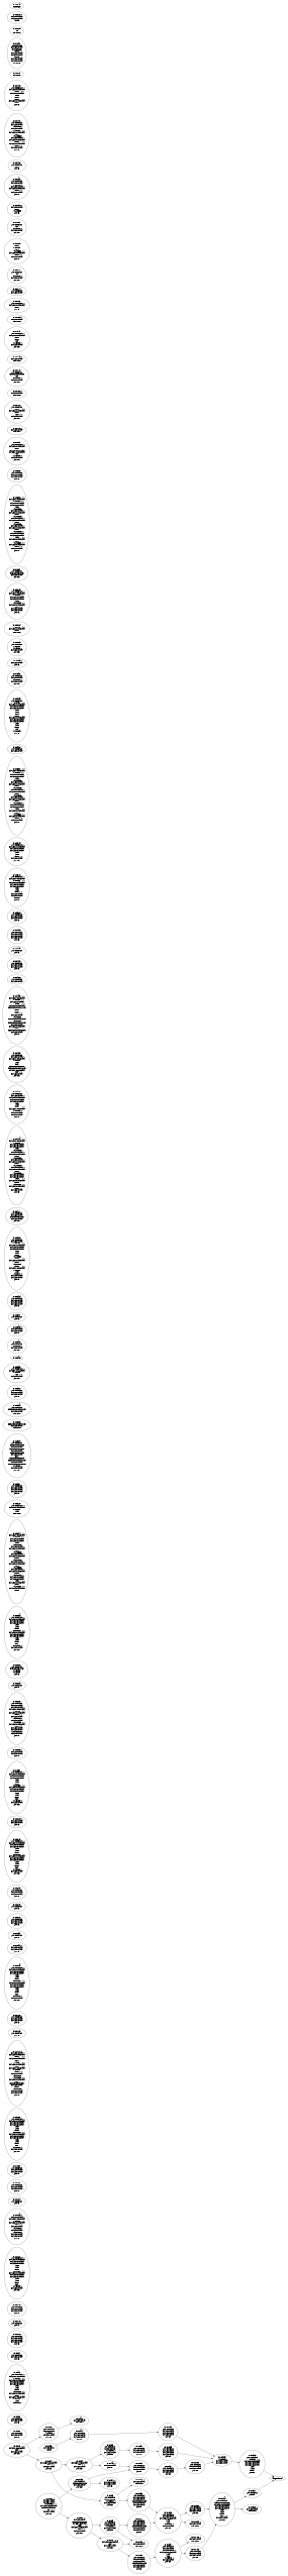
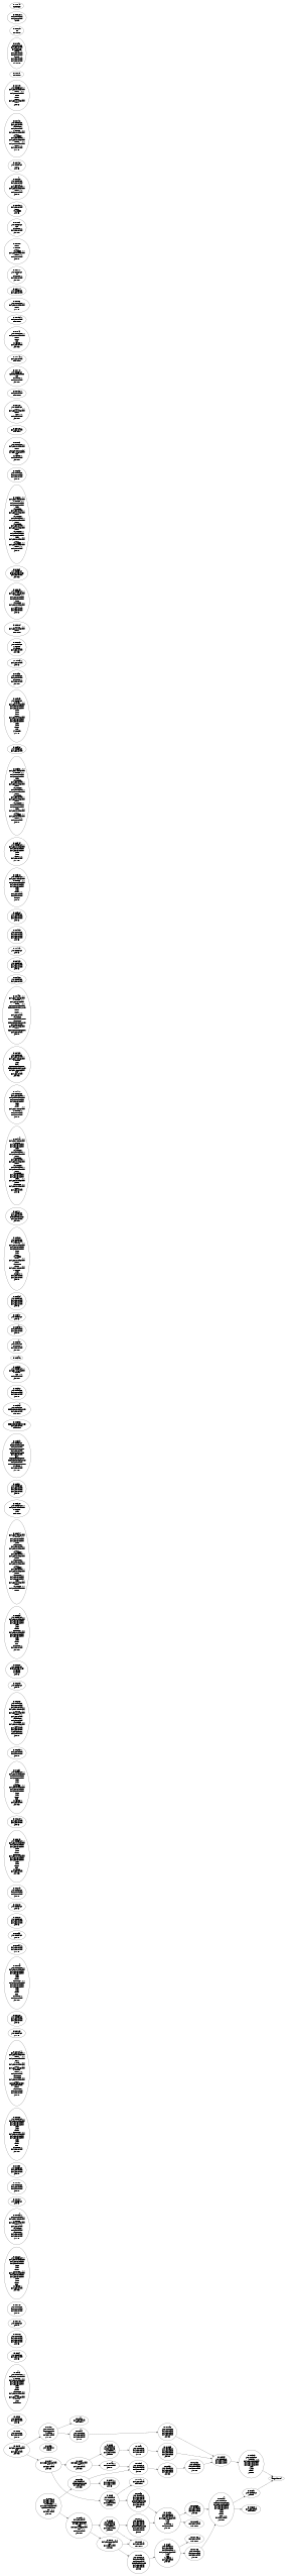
  digraph {
    compound=true
    rankdir=LR
    n1 [label="[anywhere]"]
    n2 [label="# 0x0\nPUSHX Data\nPUSHX Data\nMSTORE\nPUSHX LogicData\nCALLDATASIZE\nLT\nPUSHX Data\nJUMPI\n"]
    n3 [label="# 0xd\nPUSHX Data\nCALLDATALOAD\nPUSHX BitData\nSHR\nPUSHX LogicData\nEQ\nPUSHX Data\nJUMPI\n"]
    n4 [label="# 0x4e\nJUMPDEST\nCALLDATASIZE\nPUSHX Data\nJUMPI\n"]
    n5 [label="# 0x1e\nPUSHX LogicData\nEQ\nPUSHX Data\nJUMPI\n"]
    n6 [label="# 0x65\nJUMPDEST\nCALLVALUE\nISZERO\nPUSHX Data\nJUMPI\n"]
    n7 [label="# 0x5d\nJUMPDEST\nPUSHX Data\nPUSHX Data\nJUMP\n"]
    n8 [label="# 0x54\nPUSHX Data\nPUSHX Data\nJUMP\n"]
    n9 [label="# 0x85\nJUMPDEST\nPUSHX Data\nPUSHX Data\nCALLDATASIZE\nPUSHX Data\nPUSHX Data\nJUMP\n"]
    n10 [label="# 0x6d\nPUSHX Data\nREVERT\n"]
    n11 [label="# 0x71\nJUMPDEST\nPUSHX Data\nPUSHX Data\nCALLDATASIZE\nPUSHX Data\nPUSHX Data\nJUMP\n"]
    n12 [label="# 0x29\nPUSHX LogicData\nEQ\nPUSHX Data\nJUMPI\n"]
    n13 [label="# 0x34\nPUSHX LogicData\nEQ\nPUSHX Data\nJUMPI\n"]
    n14 [label="# 0x98\nJUMPDEST\nCALLVALUE\nISZERO\nPUSHX Data\nJUMPI\n"]
    n15 [label="# 0x6f1\nJUMPDEST\nPUSHX Data\nPUSHX Data\nPUSHX LogicData\nSUB\nSLT\nISZERO\nPUSHX Data\nJUMPI\n"]
    n16 [label="# 0x3f\nPUSHX LogicData\nEQ\nPUSHX Data\nJUMPI\n"]
    n17 [label="# 0xc9\nJUMPDEST\nCALLVALUE\nISZERO\nPUSHX Data\nJUMPI\n"]
    n18 [label="# 0xa0\nPUSHX Data\nREVERT\n"]
    n19 [label="# 0xa4\nJUMPDEST\nPUSHX Data\nPUSHX Data\nJUMP\n"]
    n20 [label="# 0x4a\nPUSHX Data\nJUMP\n"]
    n21 [label="# 0xe9\nJUMPDEST\nCALLVALUE\nISZERO\nPUSHX Data\nJUMPI\n"]
    n22 [label="# 0xd1\nPUSHX Data\nREVERT\n"]
    n23 [label="# 0xd5\nJUMPDEST\nPUSHX Data\nPUSHX Data\nCALLDATASIZE\nPUSHX Data\nPUSHX Data\nJUMP\n"]
    n24 [label="# 0xf5\nJUMPDEST\nPUSHX Data\nPUSHX Data\nJUMP\n"]
    n25 [label="# 0xfe\nJUMPDEST\nPUSHX Data\nPUSHX Data\nJUMP\n"]
    n26 [label="# 0x292\nJUMPDEST\nPUSHX Data\nPUSHX Data\nJUMP\n"]
    n27 [label="# 0x5b\nJUMPDEST\nSTOP\n"]
    n28 [label="# 0x6d6\nJUMPDEST\nPUSHX Data\nPUSHX LogicData\nSUB\nSLT\nISZERO\nPUSHX Data\nJUMPI\n"]
    n29 [label="# 0x6e4\nPUSHX Data\nREVERT\n"]
    n30 [label="# 0x6e8\nJUMPDEST\nPUSHX Data\nPUSHX Data\nJUMP\n"]
    n31 [label="# 0x80\nJUMPDEST\nPUSHX Data\nJUMP\n"]
    n32 [label="# 0x702\nPUSHX Data\nREVERT\n"]
    n33 [label="# 0x706\nJUMPDEST\nPUSHX Data\nPUSHX Data\nJUMP\n"]
    n34 [label="# 0x93\nJUMPDEST\nPUSHX Data\nJUMP\n"]
    n35 [label="# 0x1d0\nJUMPDEST\nPUSHX Data\nPUSHX Data\nPUSHX Data\nJUMP\n"]
-   n36 [label="# 0x35f\nSSTORE\nPUSHX Data\nPUSHX Data\n"]
+   n36 [label="# 0x35f\nJUMPDEST\nPUSHX Data\nPUSHX Data\n"]
    n37 [label="# 0xad\nJUMPDEST\nPUSHX MemData\nMLOAD\nPUSHX ArithData\nPUSHX BitData\nPUSHX BitData\nSHL\nSUB\nAND\nMSTORE\nPUSHX ArithData\nADD\nPUSHX MemData\nMLOAD\nSUB\nRETURN\n"]
    n38 [label="# 0xe4\nJUMPDEST\nPUSHX Data\nJUMP\n"]
    n39 [label="# 0x235\nJUMPDEST\nPUSHX Data\nPUSHX Data\nPUSHX Data\nJUMP\n"]
    n40 [label="# 0x106\nJUMPDEST\nPUSHX Data\nPUSHX Data\nPUSHX Data\nJUMP\n"]
    n41 [label="# 0x116\nJUMPDEST\nJUMP\n"]
    n42 [label="# 0x118\nJUMPDEST\nPUSHX Data\nPUSHX Data\nJUMP\n"]
    n43 [label="# 0x120\nJUMPDEST\nPUSHX ArithData\nPUSHX BitData\nPUSHX BitData\nSHL\nSUB\nAND\nCALLER\nPUSHX ArithData\nPUSHX BitData\nPUSHX BitData\nSHL\nSUB\nAND\nEQ\nISZERO\nPUSHX Data\nJUMPI\n"]
    n44 [label="# 0x13a\nPUSHX Data\nPUSHX MemData\nMLOAD\nPUSHX ArithData\nADD\nPUSHX Data\nMSTORE\nPUSHX Data\nMSTORE\nPUSHX Data\nPUSHX Data\nJUMP\n"]
    n45 [label="# 0x154\nJUMPDEST\nJUMP\n"]
    n46 [label="# 0x157\nJUMPDEST\nPUSHX Data\nPUSHX Data\nJUMP\n"]
    n47 [label="# 0x15f\nJUMPDEST\nPUSHX Data\nPUSHX Data\nJUMP\n"]
    n48 [label="# 0x167\nJUMPDEST\nPUSHX ArithData\nPUSHX BitData\nPUSHX BitData\nSHL\nSUB\nAND\nCALLER\nPUSHX ArithData\nPUSHX BitData\nPUSHX BitData\nSHL\nSUB\nAND\nEQ\nISZERO\nPUSHX Data\nJUMPI\n"]
    n49 [label="# 0x181\nPUSHX Data\nPUSHX ArithData\nADD\nPUSHX ArithData\nDIV\nMUL\nPUSHX ArithData\nADD\nPUSHX MemData\nMLOAD\nADD\nPUSHX Data\nMSTORE\nMSTORE\nPUSHX ArithData\nADD\nCALLDATACOPY\nPUSHX Data\nADD\nMSTORE\nPUSHX Data\nPUSHX Data\nJUMP\n"]
    n50 [label="# 0x1c3\nJUMPDEST\nJUMP\n"]
    n51 [label="# 0x1c8\nJUMPDEST\nPUSHX Data\nPUSHX Data\nJUMP\n"]
    n52 [label="# 0x383\nJUMPDEST\nSLOAD\nPUSHX ArithData\nPUSHX BitData\nPUSHX BitData\nSHL\nSUB\nAND\nJUMP\n"]
    n53 [label="# 0x1da\nJUMPDEST\nPUSHX ArithData\nPUSHX BitData\nPUSHX BitData\nSHL\nSUB\nAND\nCALLER\nPUSHX ArithData\nPUSHX BitData\nPUSHX BitData\nSHL\nSUB\nAND\nEQ\nISZERO\nPUSHX Data\nJUMPI\n"]
    n54 [label="# 0x1f4\nPUSHX Data\nPUSHX Data\nJUMP\n"]
    n55 [label="# 0x1fb\nJUMPDEST\nJUMP\n"]
    n56 [label="# 0x200\nJUMPDEST\nPUSHX Data\nPUSHX Data\nJUMP\n"]
    n57 [label="# 0x208\nJUMPDEST\nJUMP\n"]
    n58 [label="# 0x20b\nJUMPDEST\nPUSHX Data\nPUSHX Data\nJUMP\n"]
    n59 [label="# 0x213\nJUMPDEST\nPUSHX ArithData\nPUSHX BitData\nPUSHX BitData\nSHL\nSUB\nAND\nCALLER\nPUSHX ArithData\nPUSHX BitData\nPUSHX BitData\nSHL\nSUB\nAND\nEQ\nISZERO\nPUSHX Data\nJUMPI\n"]
    n60 [label="# 0x22d\nPUSHX Data\nPUSHX Data\nJUMP\n"]
    n61 [label="# 0x23f\nJUMPDEST\nPUSHX ArithData\nPUSHX BitData\nPUSHX BitData\nSHL\nSUB\nAND\nCALLER\nPUSHX ArithData\nPUSHX BitData\nPUSHX BitData\nSHL\nSUB\nAND\nEQ\nISZERO\nPUSHX Data\nJUMPI\n"]
    n62 [label="# 0x259\nPUSHX Data\nPUSHX Data\nJUMP\n"]
    n63 [label="# 0x260\nJUMPDEST\nPUSHX Data\nPUSHX Data\nPUSHX MemData\nMLOAD\nPUSHX ArithData\nADD\nPUSHX Data\nMSTORE\nPUSHX Data\nMSTORE\nPUSHX ArithData\nADD\nPUSHX Data\nPUSHX Data\nCODECOPY\nPUSHX Data\nJUMP\n"]
    n64 [label="# 0x285\nJUMPDEST\nJUMP\n"]
    n65 [label="# 0x28c\nJUMPDEST\nEXTCODESIZE\nISZERO\nISZERO\nJUMP\n"]
    n66 [label="# 0x29a\nJUMPDEST\nPUSHX ArithData\nPUSHX BitData\nPUSHX BitData\nSHL\nSUB\nAND\nCALLER\nPUSHX ArithData\nPUSHX BitData\nPUSHX BitData\nSHL\nSUB\nAND\nEQ\nISZERO\nPUSHX Data\nJUMPI\n"]
    n67 [label="# 0x2b4\nPUSHX MemData\nMLOAD\nPUSHX BitData\nPUSHX BitData\nSHL\nMSTORE\nPUSHX Data\nPUSHX ArithData\nADD\nMSTORE\nPUSHX Data\nPUSHX ArithData\nADD\nMSTORE\nPUSHX Data\nPUSHX ArithData\nADD\nMSTORE\nPUSHX Data\nPUSHX ArithData\nADD\nMSTORE\nPUSHX BitData\nPUSHX BitData\nSHL\nPUSHX ArithData\nADD\nMSTORE\nPUSHX ArithData\nADD\n"]
    n68 [label="# 0x328\nJUMPDEST\nPUSHX MemData\nMLOAD\nSUB\nREVERT\n"]
    n69 [label="# 0x331\nJUMPDEST\nPUSHX Data\nPUSHX Data\nPUSHX Data\nJUMP\n"]
    n70 [label="# 0x33b\nJUMPDEST\nCALLDATASIZE\nPUSHX Data\nCALLDATACOPY\nPUSHX Data\nCALLDATASIZE\nPUSHX Data\nGAS\nDELEGATECALL\nRETURNDATASIZE\nPUSHX Data\nRETURNDATACOPY\nISZERO\nPUSHX Data\nJUMPI\n"]
    n71 [label="# 0x356\nRETURNDATASIZE\nPUSHX Data\nRETURN\n"]
    n72 [label="# 0x35a\nJUMPDEST\nRETURNDATASIZE\nPUSHX Data\nREVERT\n"]
    n73 [label="# 0x392\nJUMPDEST\nPUSHX Data\nPUSHX Data\nJUMP\n"]
    n74 [label="# 0x39b\nJUMPDEST\nPUSHX LogicData\nMLOAD\nGT\nPUSHX Data\nJUMPI\n"]
    n75 [label="# 0x3a6\n"]
    n76 [label="# 0x3a8\nJUMPDEST\nISZERO\nPUSHX Data\nJUMPI\n"]
    n77 [label="# 0x3ae\nPUSHX Data\nPUSHX Data\nJUMP\n"]
    n78 [label="# 0x3b7\nJUMPDEST\nJUMP\n"]
    n79 [label="# 0x3bd\nJUMPDEST\nPUSHX Data\nPUSHX Data\nPUSHX Data\nJUMP\n"]
    n80 [label="# 0x3e6\nJUMPDEST\nPUSHX Data\nMLOAD\nPUSHX ArithData\nPUSHX BitData\nPUSHX BitData\nSHL\nSUB\nAND\nMSTORE\nAND\nPUSHX ArithData\nADD\nMSTORE\nADD\nPUSHX MemData\nMLOAD\nSUB\nLOGX\nPUSHX Data\nPUSHX Data\nJUMP\n"]
    n81 [label="# 0x411\nJUMPDEST\nPUSHX Data\nEXTCODESIZE\nPUSHX Data\nJUMPI\n"]
    n82 [label="# 0x41a\nPUSHX MemData\nMLOAD\nPUSHX BitData\nPUSHX BitData\nSHL\nMSTORE\nPUSHX Data\nPUSHX ArithData\nADD\nMSTORE\nPUSHX Data\nPUSHX ArithData\nADD\nMSTORE\nPUSHX Data\nPUSHX ArithData\nADD\nMSTORE\nPUSHX BitData\nPUSHX BitData\nSHL\nPUSHX ArithData\nADD\nMSTORE\nPUSHX ArithData\nADD\nPUSHX Data\nJUMP\n"]
    n83 [label="# 0x470\nJUMPDEST\nPUSHX Data\nPUSHX ArithData\nPUSHX BitData\nPUSHX BitData\nSHL\nSUB\nAND\nPUSHX MemData\nMLOAD\nPUSHX Data\nPUSHX Data\nJUMP\n"]
    n84 [label="# 0x48b\nJUMPDEST\nPUSHX Data\nPUSHX MemData\nMLOAD\nSUB\nGAS\nDELEGATECALL\nRETURNDATASIZE\nPUSHX LogicData\nEQ\nPUSHX Data\nJUMPI\n"]
    n85 [label="# 0x4a5\nPUSHX MemData\nMLOAD\nPUSHX BitData\nNOT\nPUSHX ArithData\nRETURNDATASIZE\nADD\nAND\nADD\nPUSHX Data\nMSTORE\nRETURNDATASIZE\nMSTORE\nRETURNDATASIZE\nPUSHX Data\nPUSHX ArithData\nADD\nRETURNDATACOPY\nPUSHX Data\nJUMP\n"]
    n86 [label="# 0x4c6\nJUMPDEST\nPUSHX Data\n"]
    n87 [label="# 0x4cb\nJUMPDEST\nPUSHX Data\nPUSHX Data\nJUMP\n"]
    n88 [label="# 0x4db\nJUMPDEST\nJUMP\n"]
    n89 [label="# 0x4e5\nJUMPDEST\nPUSHX Data\nPUSHX Data\nPUSHX Data\nJUMP\n"]
    n90 [label="# 0x50d\nJUMPDEST\nPUSHX Data\nPUSHX Data\nJUMP\n"]
    n91 [label="# 0x516\nJUMPDEST\nPUSHX MemData\nMLOAD\nPUSHX ArithData\nPUSHX BitData\nPUSHX BitData\nSHL\nSUB\nAND\nPUSHX Data\nPUSHX Data\nLOGX\nJUMP\n"]
    n92 [label="# 0x54d\nJUMPDEST\nPUSHX ArithData\nPUSHX BitData\nPUSHX BitData\nSHL\nSUB\nAND\nPUSHX Data\nJUMPI\n"]
    n93 [label="# 0x55c\nPUSHX MemData\nMLOAD\nPUSHX BitData\nPUSHX BitData\nSHL\nMSTORE\nPUSHX Data\nPUSHX ArithData\nADD\nMSTORE\nPUSHX Data\nPUSHX ArithData\nADD\nMSTORE\nPUSHX Data\nPUSHX ArithData\nADD\nMSTORE\nPUSHX BitData\nPUSHX BitData\nSHL\nPUSHX ArithData\nADD\nMSTORE\nPUSHX ArithData\nADD\nPUSHX Data\nJUMP\n"]
    n94 [label="# 0x5b2\nJUMPDEST\nPUSHX Data\n"]
    n95 [label="# 0x5d5\nJUMPDEST\nSLOAD\nPUSHX ArithData\nPUSHX BitData\nPUSHX BitData\nSHL\nSUB\nNOT\nAND\nPUSHX ArithData\nPUSHX BitData\nPUSHX BitData\nSHL\nSUB\nAND\nOR\nSSTORE\nJUMP\n"]
    n96 [label="# 0x5f6\nJUMPDEST\nPUSHX Data\nISZERO\nPUSHX Data\nJUMPI\n"]
    n97 [label="# 0x5ff\nPUSHX Data\nJUMP\n"]
    n98 [label="# 0x605\nJUMPDEST\nMLOAD\nISZERO\nPUSHX Data\nJUMPI\n"]
    n99 [label="# 0x60d\nMLOAD\nPUSHX ArithData\nADD\nREVERT\n"]
    n100 [label="# 0x615\nJUMPDEST\nPUSHX MemData\nMLOAD\nPUSHX BitData\nPUSHX BitData\nSHL\nMSTORE\nPUSHX ArithData\nADD\nPUSHX Data\nPUSHX Data\nJUMP\n"]
    n101 [label="# 0x62f\nJUMPDEST\nEXTCODESIZE\nPUSHX Data\nJUMPI\n"]
    n102 [label="# 0x636\nPUSHX MemData\nMLOAD\nPUSHX BitData\nPUSHX BitData\nSHL\nMSTORE\nPUSHX Data\nPUSHX ArithData\nADD\nMSTORE\nPUSHX Data\nPUSHX ArithData\nADD\nMSTORE\nPUSHX Data\nPUSHX ArithData\nADD\nMSTORE\nPUSHX BitData\nPUSHX BitData\nSHL\nPUSHX ArithData\nADD\nMSTORE\nPUSHX ArithData\nADD\nPUSHX Data\nJUMP\n"]
    n103 [label="# 0x693\nJUMPDEST\nPUSHX Data\nPUSHX Data\nJUMP\n"]
    n104 [label="# 0x6ba\nJUMPDEST\nCALLDATALOAD\nPUSHX ArithData\nPUSHX BitData\nPUSHX BitData\nSHL\nSUB\nAND\nEQ\nPUSHX Data\nJUMPI\n"]
    n105 [label="# 0x6cd\nPUSHX Data\nREVERT\n"]
    n106 [label="# 0x6d1\nJUMPDEST\nJUMP\n"]
    n107 [label="# 0x70f\nJUMPDEST\nPUSHX ArithData\nADD\nCALLDATALOAD\nPUSHX LogicData\nGT\nISZERO\nPUSHX Data\nJUMPI\n"]
    n108 [label="# 0x728\nPUSHX Data\nREVERT\n"]
    n109 [label="# 0x72c\nJUMPDEST\nADD\nPUSHX ArithData\nADD\nSLT\nPUSHX Data\nJUMPI\n"]
    n110 [label="# 0x73c\nPUSHX Data\nREVERT\n"]
    n111 [label="# 0x740\nJUMPDEST\nCALLDATALOAD\nGT\nISZERO\nPUSHX Data\nJUMPI\n"]
    n112 [label="# 0x74b\nPUSHX Data\nREVERT\n"]
    n113 [label="# 0x74f\nJUMPDEST\nPUSHX ArithData\nADD\nADD\nGT\nISZERO\nPUSHX Data\nJUMPI\n"]
    n114 [label="# 0x75d\nPUSHX Data\nREVERT\n"]
    n115 [label="# 0x761\nJUMPDEST\nPUSHX ArithData\nADD\nJUMP\n"]
    n116 [label="# 0x774\nJUMPDEST\nPUSHX Data\n"]
    n117 [label="# 0x777\nJUMPDEST\nLT\nISZERO\nPUSHX Data\nJUMPI\n"]
    n118 [label="# 0x780\nADD\nMLOAD\nADD\nMSTORE\nPUSHX ArithData\nADD\nPUSHX Data\nJUMP\n"]
    n119 [label="# 0x78f\nJUMPDEST\nGT\nISZERO\nPUSHX Data\nJUMPI\n"]
    n120 [label="# 0x798\nPUSHX Data\nADD\nMSTORE\nJUMP\n"]
    n121 [label="# 0x7a0\nJUMPDEST\nPUSHX Data\nMLOAD\nPUSHX Data\nPUSHX ArithData\nADD\nPUSHX Data\nJUMP\n"]
    n122 [label="# 0x7b2\nJUMPDEST\nADD\nJUMP\n"]
    n123 [label="# 0x7bc\nJUMPDEST\nPUSHX Data\nMSTORE\nPUSHX Data\nMLOAD\nPUSHX ArithData\nADD\nMSTORE\nPUSHX Data\nPUSHX ArithData\nADD\nPUSHX ArithData\nADD\nPUSHX Data\nJUMP\n"]
    n124 [label="# 0x7db\nJUMPDEST\nPUSHX ArithData\nADD\nPUSHX BitData\nNOT\nAND\nADD\nPUSHX ArithData\nADD\nJUMP\n"]
    n125 [label="# 0x7ef\nINVALID\n"]
    n126 [label="# 0x7f0\nCOINBASE\nPUSHX Data\nGASPRICE\nSHA3\nPUSHX Data\nPUSHX Data\nSHA3\nPUSHX Data\nPUSHX Data\nINVALID\n"]
    n127 [label="# 0x825\nLT\nINVALID\n"]
    n128 [label="# 0x828\nPUSHX Data\nPUSHX Data\nSTOP\n"]
    n129 [label="# 0x84b\nCALLER\n"]
    n2 -> n3
    n2 -> n4
    n3 -> n5
    n3 -> n6
    n4 -> n7
    n4 -> n8
    n5 -> n9
    n5 -> n10
    n6 -> n10
    n6 -> n11
    n7 -> n25
    n9 -> n15
    n11 -> n28
    n12 -> n13
    n12 -> n14
    n13 -> n16
    n13 -> n17
    n14 -> n18
-   n27 -> n19
+   n14 -> n19
    n15 -> n32
    n15 -> n33
    n16 -> n20
    n16 -> n21
    n17 -> n22
    n17 -> n23
    n19 -> n35
    n20 -> n7
    n21 -> n24
    n23 -> n28
    n24 -> n39
    n25 -> n26
    n26 -> n36
    n28 -> n29
    n28 -> n30
    n30 -> n104
    n33 -> n104
    n35 -> n36
    n36 -> n52
    n39 -> n36
    n52 -> n1
    n104 -> n105
    n104 -> n106
    n106 -> n1
  }
